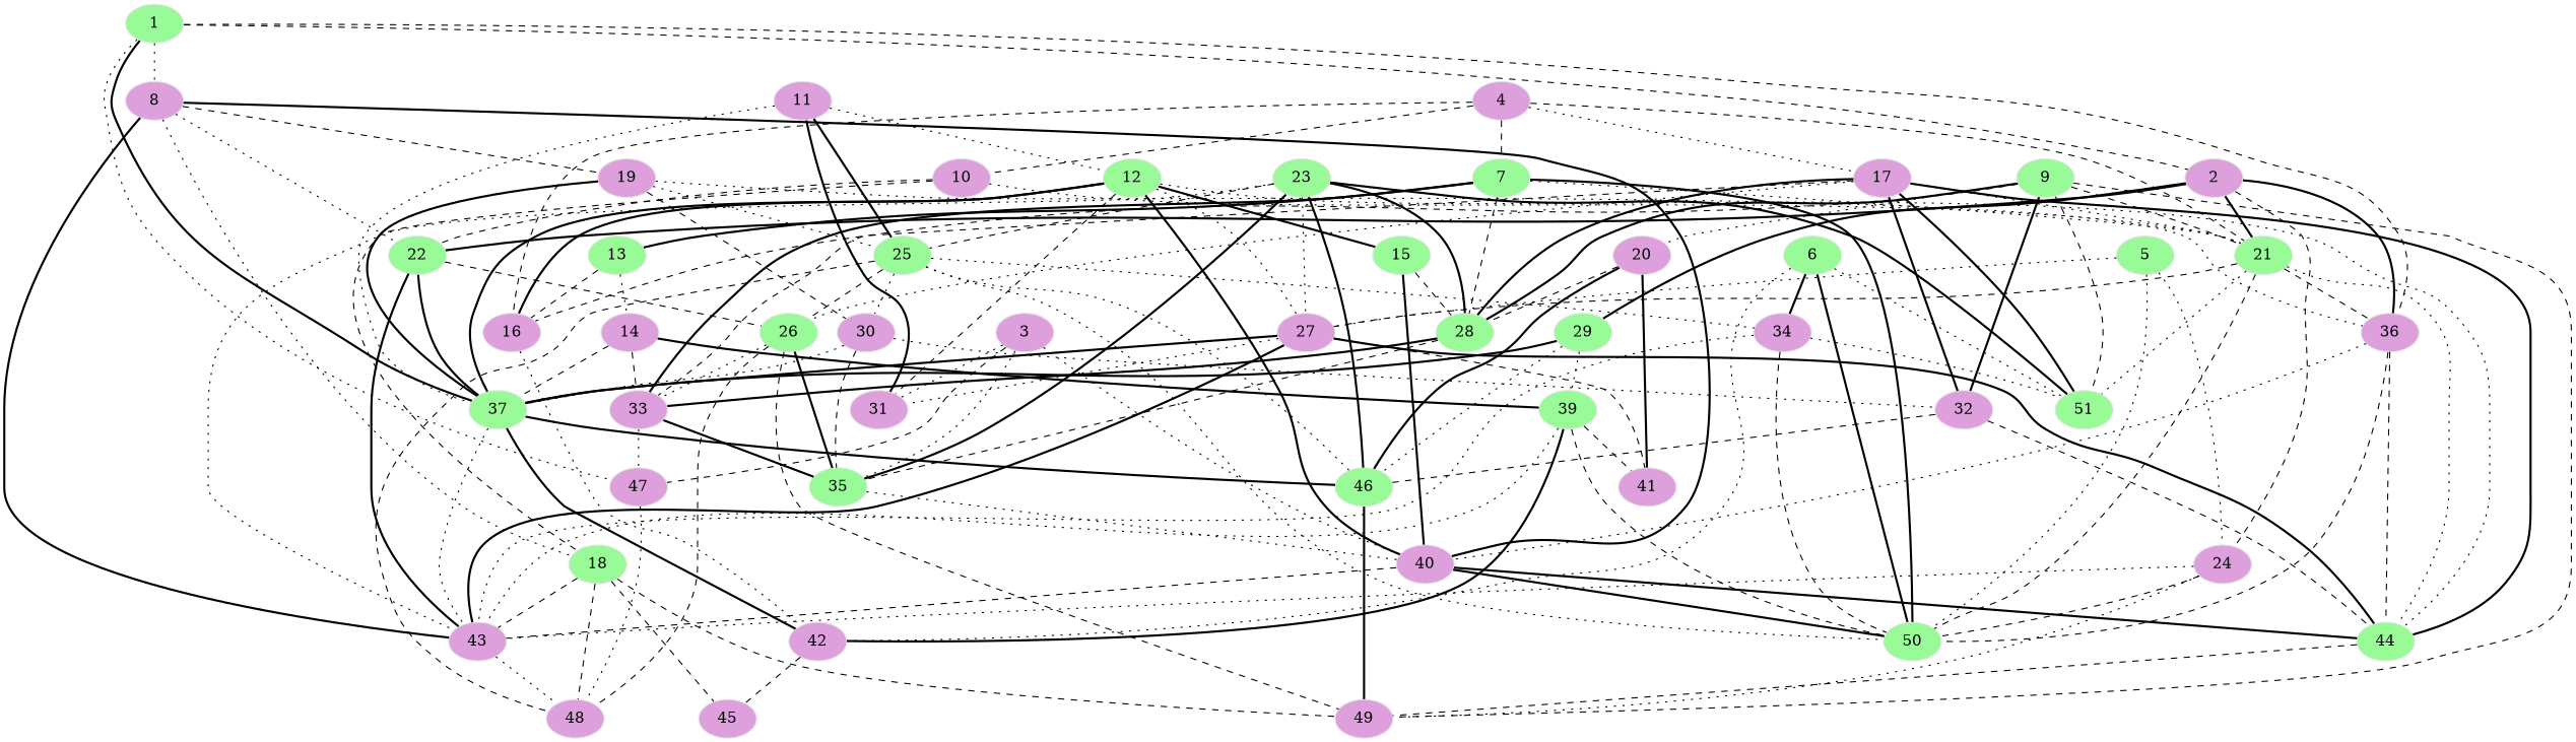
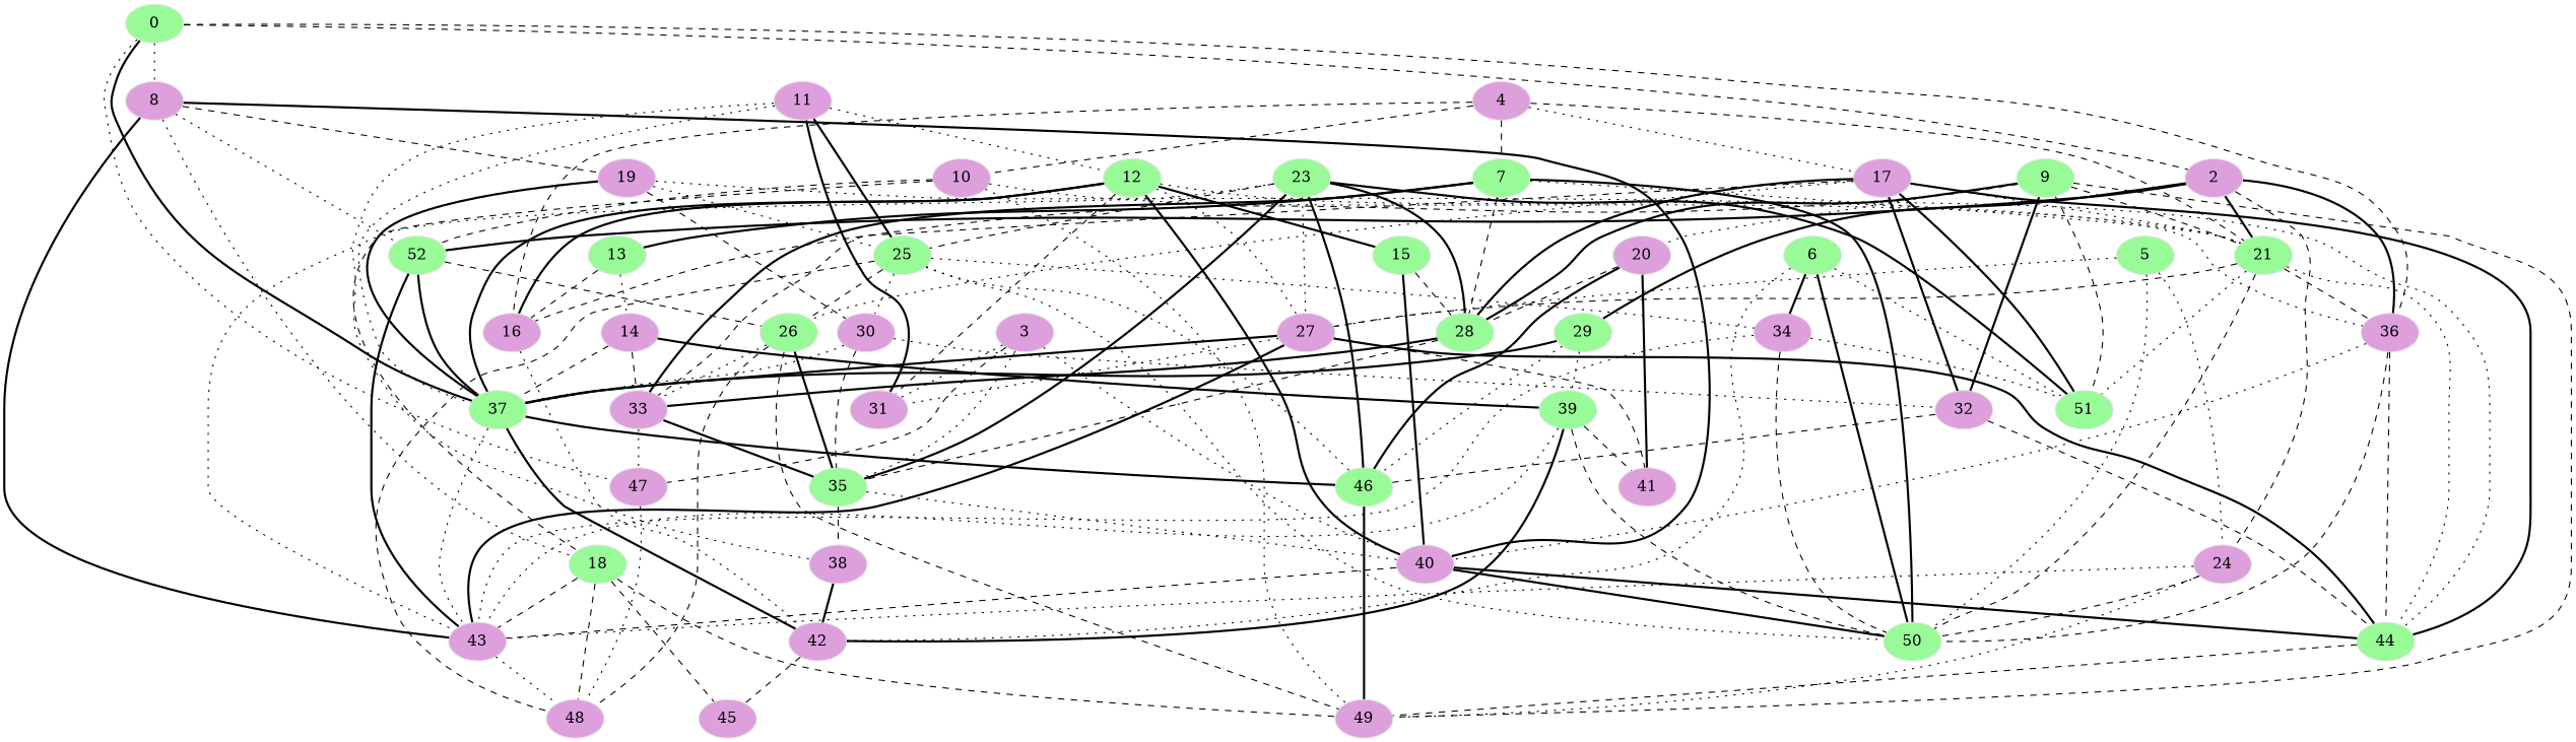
  graph {
    node [color=gray90 fillcolor=plum style=filled]
    edge [style=dotted weight=1.0]
-   1 [fillcolor=palegreen]
+   1 [fillcolor=palegreen label=0]
    2
    8
    36
    37 [fillcolor=palegreen]
    47
    21 [fillcolor=palegreen]
-   22 [fillcolor=palegreen]
+   22 [fillcolor=palegreen label=52]
    24
    29 [fillcolor=palegreen]
    40
    18 [fillcolor=palegreen]
    19
    43
    50 [fillcolor=palegreen]
    44 [fillcolor=palegreen]
    42
    46 [fillcolor=palegreen]
    48
    27
    51 [fillcolor=palegreen]
    26 [fillcolor=palegreen]
    49
    39 [fillcolor=palegreen]
    3
    31
    35 [fillcolor=palegreen]
+   38
    4
    7 [fillcolor=palegreen]
    10
    16
    17
    13 [fillcolor=palegreen]
    28 [fillcolor=palegreen]
    33
    32
    5 [fillcolor=palegreen]
    41
    6 [fillcolor=palegreen]
    34
    45
    14
    25 [fillcolor=palegreen]
    30
    9 [fillcolor=palegreen]
    20
    11
    12 [fillcolor=palegreen]
    15 [fillcolor=palegreen]
    23 [fillcolor=palegreen]
    1 -- 2 [style=dashed]
    1 -- 8
    1 -- 36 [style=dashed]
    1 -- 37 [style=bold]
    1 -- 47
    2 -- 36 [style=bold]
    2 -- 21 [style=bold]
    2 -- 22 [style=bold]
    2 -- 24 [style=dashed]
    2 -- 29 [style=bold]
    8 -- 22
    8 -- 40 [style=bold]
    8 -- 18
    8 -- 19 [style=dashed]
    8 -- 43 [style=bold]
    36 -- 40
    36 -- 50 [style=dashed]
    36 -- 44 [style=dashed]
    37 -- 43
    37 -- 42 [style=bold weight=2.0]
    37 -- 46 [style=bold weight=2.0]
    47 -- 48
    21 -- 36 [style=dashed weight=2.0]
    21 -- 50 [style=dashed weight=2.0]
    21 -- 44
    21 -- 27 [style=dashed]
    21 -- 51
    22 -- 37 [style=bold]
    22 -- 43 [style=bold weight=2.0]
    22 -- 26 [style=dashed]
    24 -- 43
    24 -- 50 [style=dashed]
    24 -- 49
    29 -- 37 [style=bold]
    29 -- 46
    29 -- 39
    40 -- 43 [style=dashed]
    40 -- 50 [style=bold]
    40 -- 44 [style=bold]
    18 -- 43 [style=dashed]
    18 -- 48 [style=dashed]
    18 -- 49 [style=dashed]
    18 -- 45 [style=dashed]
    19 -- 36
    19 -- 37 [style=bold weight=2.0]
    19 -- 25
    19 -- 30 [style=dashed]
    43 -- 48
    44 -- 49 [style=dashed]
    42 -- 45 [style=dashed]
    46 -- 49 [style=bold]
    27 -- 37 [style=bold]
    27 -- 43 [style=bold]
    27 -- 44 [style=bold]
    27 -- 31
    27 -- 41 [style=dashed]
    26 -- 48 [style=dashed]
    26 -- 49 [style=dashed]
    26 -- 35 [style=bold]
    26 -- 33
    39 -- 43
    39 -- 50 [style=dashed]
    39 -- 42 [style=bold]
    39 -- 41 [style=dashed]
    3 -- 47 [style=dashed]
    3 -- 40
    3 -- 31
    3 -- 35
    35 -- 40
+   35 -- 38 [style=dashed]
+   38 -- 42 [style=bold weight=2.0]
    4 -- 21 [style=dashed]
    4 -- 7 [style=dashed weight=2.0]
    4 -- 10 [style=dashed]
    4 -- 16 [style=dashed]
    4 -- 17
    7 -- 21
    7 -- 50 [style=bold weight=3.0]
    7 -- 13 [style=bold weight=2.0]
    7 -- 28 [style=dashed]
    7 -- 33 [style=bold weight=2.0]
    10 -- 21
    10 -- 22 [style=dashed]
    10 -- 18 [style=dashed]
+   10 -- 49
    16 -- 42
    17 -- 21
    17 -- 44 [style=bold]
    17 -- 51 [style=bold]
    17 -- 26
    17 -- 28 [style=bold]
    17 -- 33 [style=dashed]
    17 -- 32 [style=bold]
    13 -- 16 [style=dashed]
    13 -- 14
    28 -- 35 [style=dashed]
    28 -- 33 [style=bold]
    33 -- 47
    33 -- 35 [style=bold weight=2.0]
    32 -- 44 [style=dashed]
    32 -- 46 [style=dashed]
    5 -- 24
    5 -- 50
    5 -- 27
    6 -- 50 [style=bold]
    6 -- 42
    6 -- 51
    6 -- 34 [style=bold]
    34 -- 43
    34 -- 50 [style=dashed weight=3.0]
    34 -- 51
    14 -- 37 [style=dashed]
    14 -- 39 [style=bold]
    14 -- 33 [style=dashed]
    25 -- 50
    25 -- 46
    25 -- 48 [style=dashed]
    25 -- 26 [style=dashed]
    25 -- 34 [weight=2.0]
    25 -- 30
    30 -- 37
    30 -- 35 [style=dashed]
    30 -- 32
    9 -- 21 [style=dashed]
    9 -- 51 [style=dashed]
    9 -- 49 [style=dashed]
    9 -- 16 [style=dashed]
    9 -- 28 [style=bold]
    9 -- 32 [style=bold]
    9 -- 20
    20 -- 46 [style=bold]
    20 -- 28 [style=dashed]
    20 -- 41 [style=bold]
    11 -- 37
    11 -- 31 [style=bold]
+   11 -- 38
    11 -- 25 [style=bold]
    11 -- 12
    12 -- 37 [style=bold weight=2.0]
    12 -- 40 [style=bold]
    12 -- 44
    12 -- 27
    12 -- 31 [style=dashed]
    12 -- 16 [style=bold]
    12 -- 15 [style=bold weight=2.0]
    15 -- 40 [style=bold]
    15 -- 28 [style=dashed]
    23 -- 43
    23 -- 46 [style=bold]
    23 -- 27
    23 -- 51 [style=bold]
    23 -- 35 [style=bold]
    23 -- 28 [style=bold]
    23 -- 25 [style=dashed]
  }
